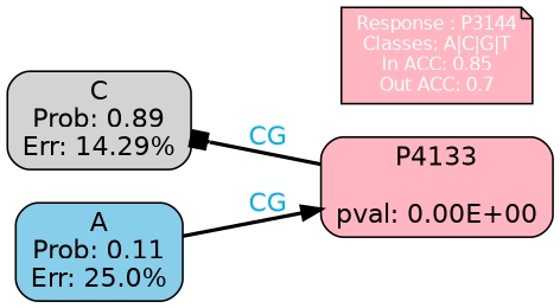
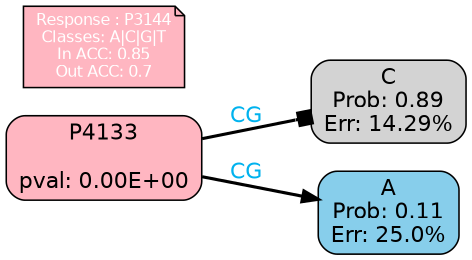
  digraph {
    fontname="DejaVu Sans"
    rankdir=LR
    ranksep=equally
    splines=polylines
    node [color=black fillcolor=lightpink fontname="DejaVu Sans" shape=box style="filled, rounded"]
    edge [fontcolor=deepskyblue2 fontname="DejaVu Sans" style=bold]
    n1 [fillcolor=lightgrey label="C\nProb: 0.89\nErr: 14.29%"]
    n2 [fillcolor=skyblue label="A\nProb: 0.11\nErr: 25.0%"]
    n3 [align=left fontcolor=white fontsize=10 label="Response : P3144\nClasses: A|C|G|T\nIn ACC: 0.85\nOut ACC: 0.7\n" shape=note style=filled]
    n4 [label="P4133\n\npval: 0.00E+00"]
    subgraph sub_1 {
      rank=same
      n1
      n2
    }
    subgraph sub_2 {
      rank=same
      n3
      n4
    }
    n4 -> n1 [arrowhead=box label=CG]
-   n2 -> n4 [arrowhead=normal label=CG]
+   n4 -> n2 [arrowhead=normal label=CG]
  }
